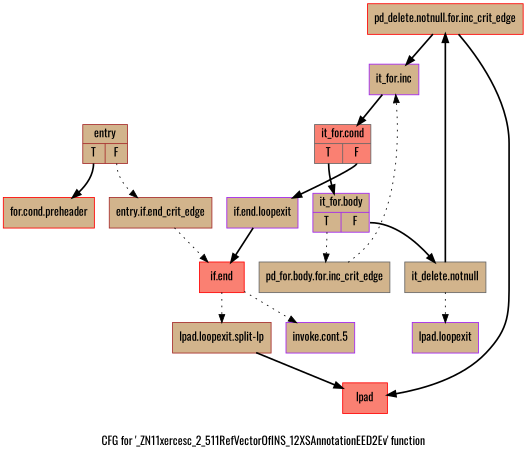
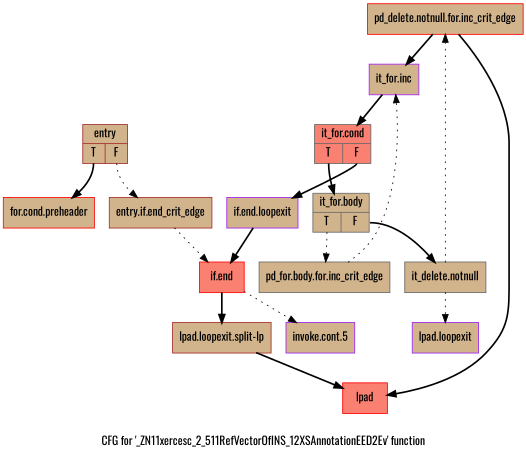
  digraph {
    fontname=Oswald
    label="CFG for '_ZN11xercesc_2_511RefVectorOfINS_12XSAnnotationEED2Ev' function"
    node [color=red fillcolor=tan fontname=Oswald shape=record style=filled]
    edge [fontname=Oswald style=bold]
    n1 [color=brown label="{entry|{<s0>T|<s1>F}}"]
    n2 [label="{for.cond.preheader}"]
    n3 [color=brown label="{entry.if.end_crit_edge}"]
    n4 [fillcolor=salmon label="{if.end}"]
    n5 [color=gray40 fillcolor=salmon label="{it_for.cond|{<s0>T|<s1>F}}"]
-   n6 [color=purple label="{it_for.body|{<s0>T|<s1>F}}"]
+   n6 [color=gray40 label="{it_for.body|{<s0>T|<s1>F}}"]
    n7 [color=purple label="{if.end.loopexit}"]
    n8 [color=brown label="{lpad.loopexit.split-lp}"]
    n9 [color=purple label="{invoke.cont.5}"]
    n10 [fillcolor=salmon label="{lpad}"]
    n11 [color=gray40 label="{pd_for.body.for.inc_crit_edge}"]
    n12 [color=gray40 label="{it_delete.notnull}"]
    n13 [color=purple label="{it_for.inc}"]
    n14 [label="{pd_delete.notnull.for.inc_crit_edge}"]
    n15 [color=purple label="{lpad.loopexit}"]
    n1 -> n2 [tailport=s0]
    n1 -> n3 [style=dotted tailport=s1]
    n3 -> n4 [style=dotted]
-   n4 -> n8 [style=dotted]
+   n4 -> n8
    n4 -> n9 [style=dotted]
    n5 -> n6 [tailport=s0]
    n5 -> n7 [tailport=s1]
    n6 -> n11 [style=dotted tailport=s0]
    n6 -> n12 [tailport=s1]
    n7 -> n4
    n8 -> n10
    n11 -> n13 [style=dotted]
-   n12 -> n14
+   n12 -> n14 [style=dotted]
    n12 -> n15 [style=dotted]
    n13 -> n5
    n14 -> n10
    n14 -> n13
  }
